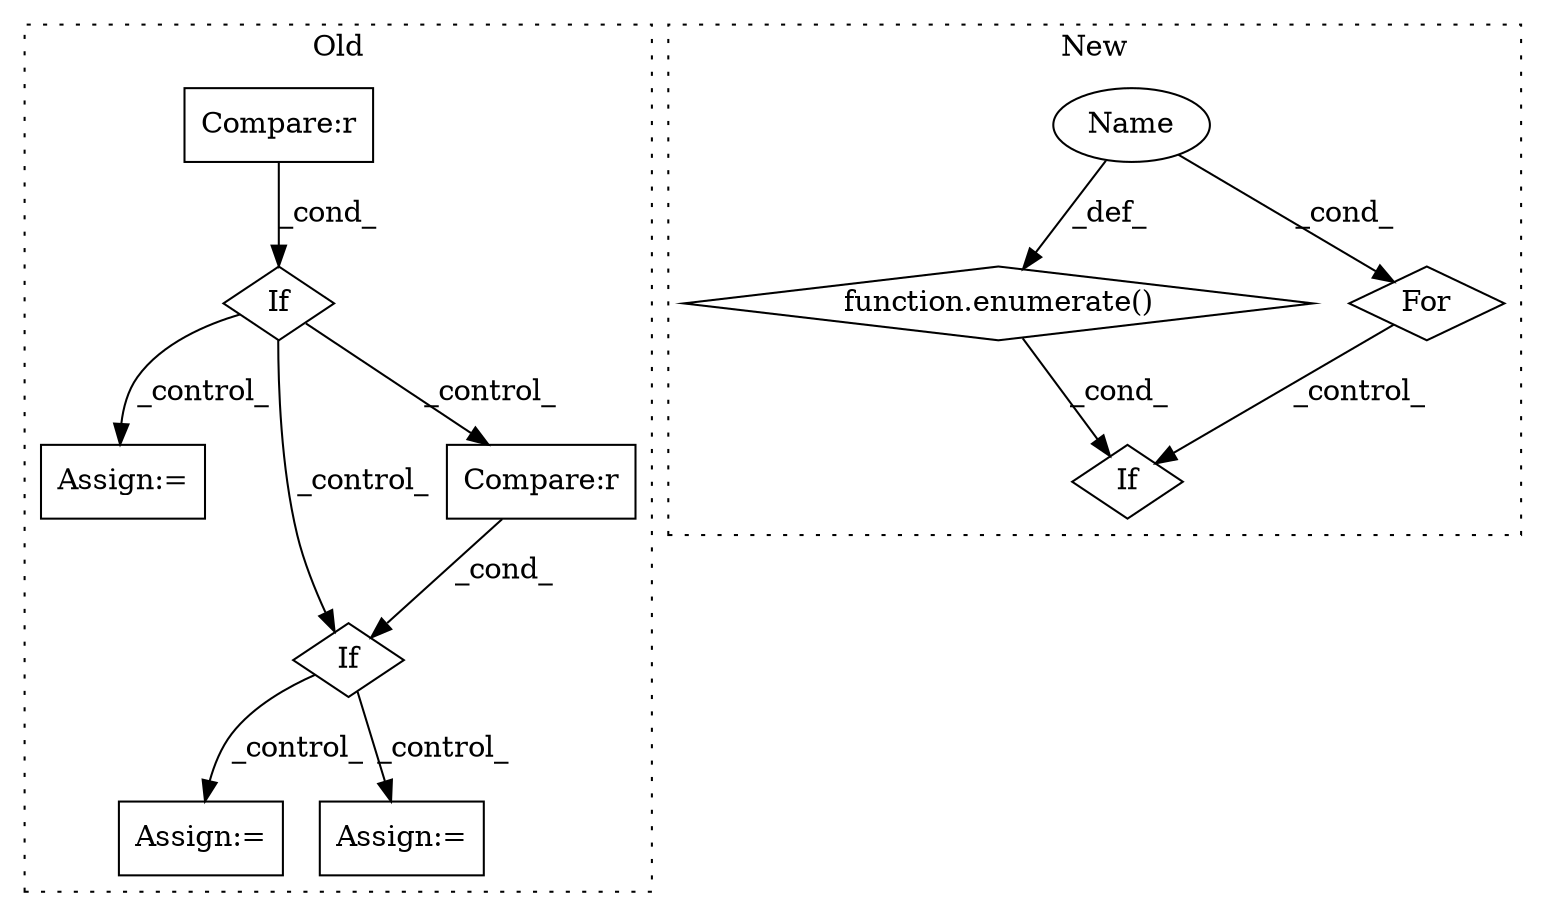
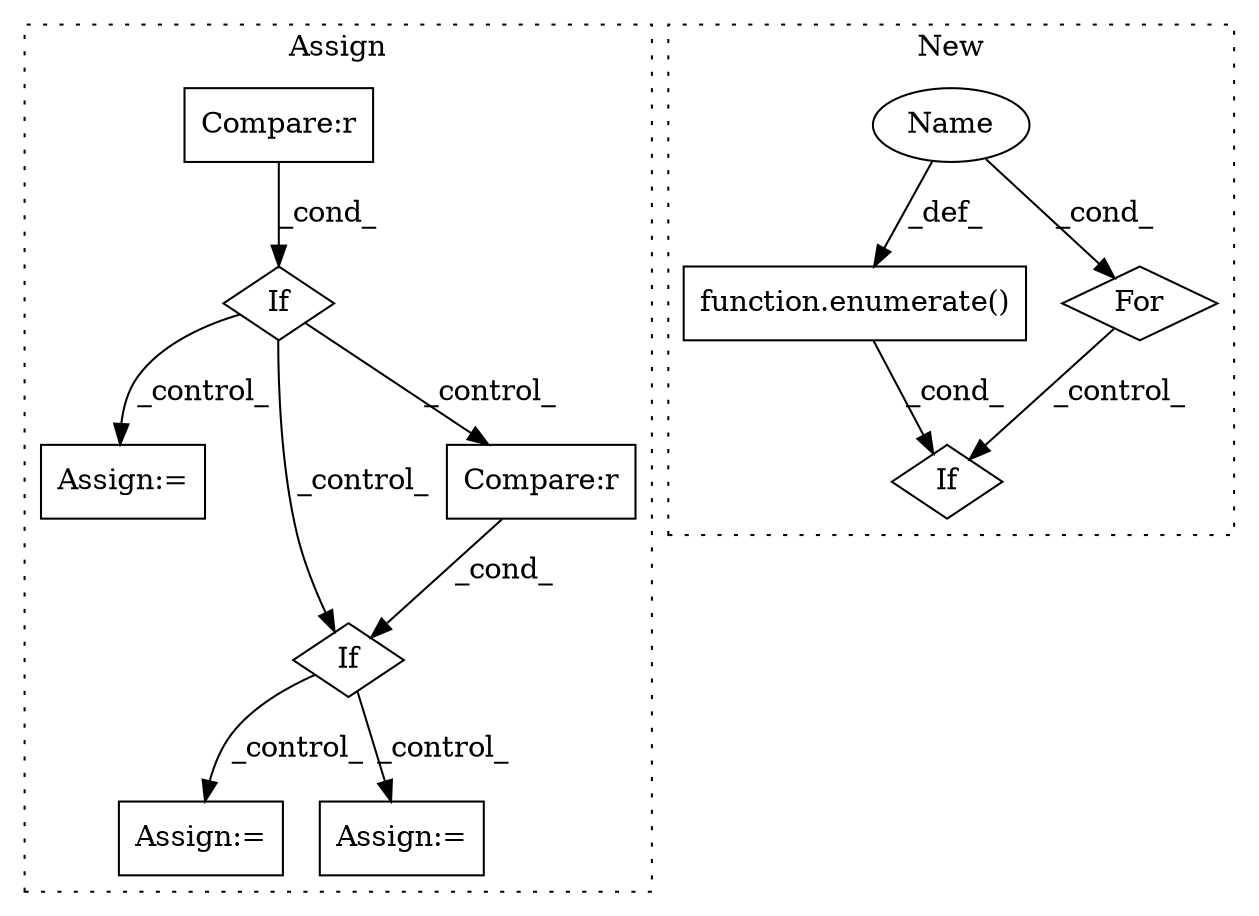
  digraph {
    node [a=96 l=3 shape=box]
    n1 [label=If s=1915 shape=diamond]
    n2 [a=68 l=4 label="Assign:=" s=2269]
    n3 [a=40 l=16 label="Compare:r" s=1918]
    n4 [a=68 label="Assign:=" s=2243]
    n5 [a=68 l=4 label="Assign:=" s=2342]
    n6 [label=If s=2155 shape=diamond]
    n7 [a=40 l=18 label="Compare:r" s=2178]
-   n8 [a=75 l="10,1" label="function.enumerate()" s="2313,2334" shape=diamond]
+   n8 [a=75 l="10,1" label="function.enumerate()" s="2313,2334"]
    n9 [a=107 l="4,69" label=For s="2293,2335" shape=diamond]
    n10 [label=If s=2404 shape=diamond]
    n11 [a=87 l=7 label=Name s=2302 shape=ellipse]
    subgraph cluster_1 {
-     label=Old
+     label=Assign
      style=dotted
      n1
      n2
      n3
      n4
      n5
      n6
      n7
    }
    subgraph cluster_2 {
      label=New
      style=dotted
      n8
      n9
      n10
      n11
    }
    n1 -> n5 [label=_control_]
    n1 -> n6 [label=_control_]
    n1 -> n7 [label=_control_]
    n3 -> n1 [label=_cond_]
    n6 -> n2 [label=_control_]
    n6 -> n4 [label=_control_]
    n7 -> n6 [label=_cond_]
    n8 -> n10 [label=_cond_]
    n9 -> n10 [label=_control_]
    n11 -> n8 [label=_def_]
    n11 -> n9 [label=_cond_]
  }
